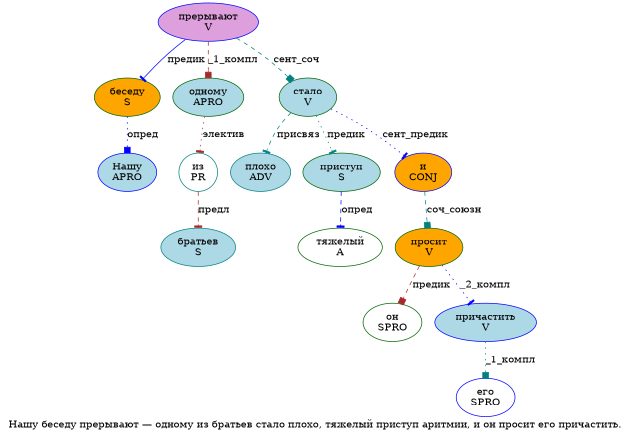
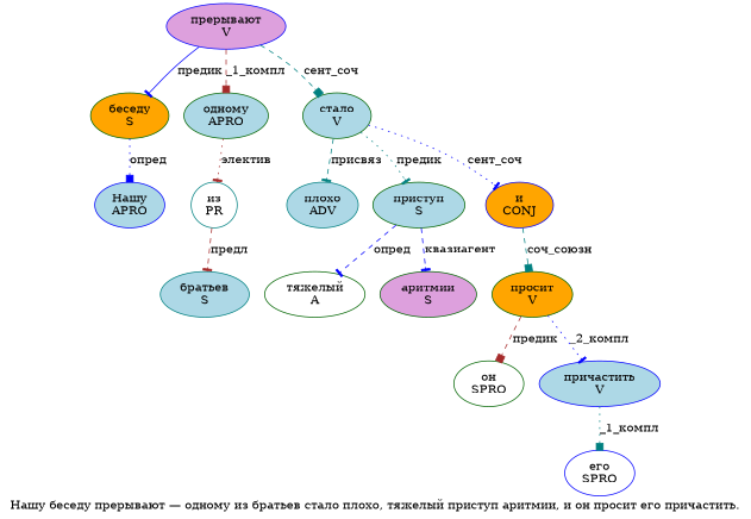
  digraph {
    label="Нашу беседу прерывают — одному из братьев стало плохо, тяжелый приступ аритмии, и он просит его причастить."
    node [color=darkgreen fillcolor=lightblue penwidth=1 shape=ellipse style=filled]
    edge [arrowhead=tee color=blue style=dashed]
    n1 [color=blue label="Нашу\nAPRO"]
    n2 [fillcolor=orange label="беседу\nS"]
    n3 [color=blue fillcolor=plum label="прерывают\nV"]
    n4 [label="одному\nAPRO"]
    n5 [label="стало\nV"]
    n6 [color=teal fillcolor=white label="из\nPR"]
    n7 [color=teal label="плохо\nADV"]
    n8 [label="приступ\nS"]
    n9 [color=blue fillcolor=orange label="и\nCONJ"]
    n10 [color=teal label="братьев\nS"]
    n11 [fillcolor=white label="тяжелый\nA"]
+   n12 [fillcolor=plum label="аритмии\nS"]
    n13 [fillcolor=orange label="просит\nV"]
    n14 [fillcolor=white label="он\nSPRO"]
    n15 [color=blue label="причастить\nV"]
    n16 [color=blue fillcolor=white label="его\nSPRO"]
    n2 -> n1 [arrowhead=box label="опред" style=dotted]
    n3 -> n2 [label="предик" style=solid]
    n3 -> n4 [arrowhead=box color=brown label="_1_компл"]
    n3 -> n5 [arrowhead=box color=teal label="сент_соч"]
    n4 -> n6 [color=brown label="электив" style=dotted]
    n5 -> n7 [color=teal label="присвяз"]
    n5 -> n8 [color=teal label="предик" style=dotted]
-   n5 -> n9 [label="сент_предик" style=dotted]
+   n5 -> n9 [label="сент_соч" style=dotted]
    n6 -> n10 [color=brown label="предл"]
    n8 -> n11 [label="опред"]
+   n8 -> n12 [label="квазиагент"]
    n9 -> n13 [arrowhead=box color=teal label="соч_союзн"]
    n13 -> n14 [arrowhead=box color=brown label="предик"]
    n13 -> n15 [label="_2_компл" style=dotted]
    n15 -> n16 [arrowhead=box color=teal label="_1_компл" style=dotted]
  }
